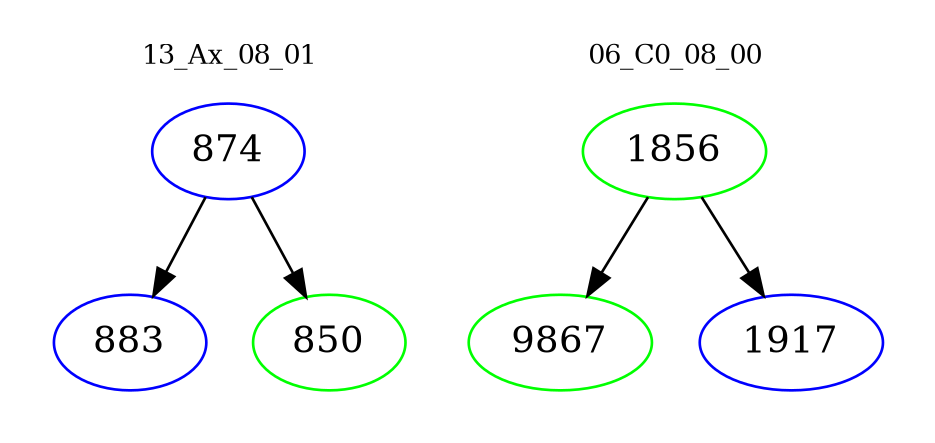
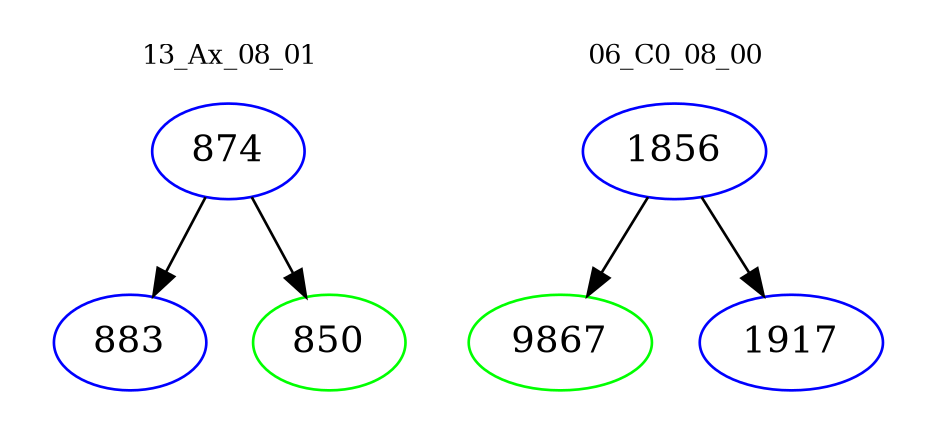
  digraph {
    node [color=blue]
    edge [color=black]
    n1 [label=874]
    n2 [label=883]
    n3 [color=green label=850]
-   n4 [color=green label=1856]
+   n4 [label=1856]
    n5 [color=green label=9867]
    n6 [label=1917]
    subgraph cluster_1 {
      color=white
      fontsize=10
      label="13_Ax_08_01"
      n1
      n2
      n3
    }
    subgraph cluster_2 {
      color=white
      fontsize=10
      label="06_C0_08_00"
      n4
      n5
      n6
    }
    n1 -> n2
    n1 -> n3
    n4 -> n5
    n4 -> n6
  }
